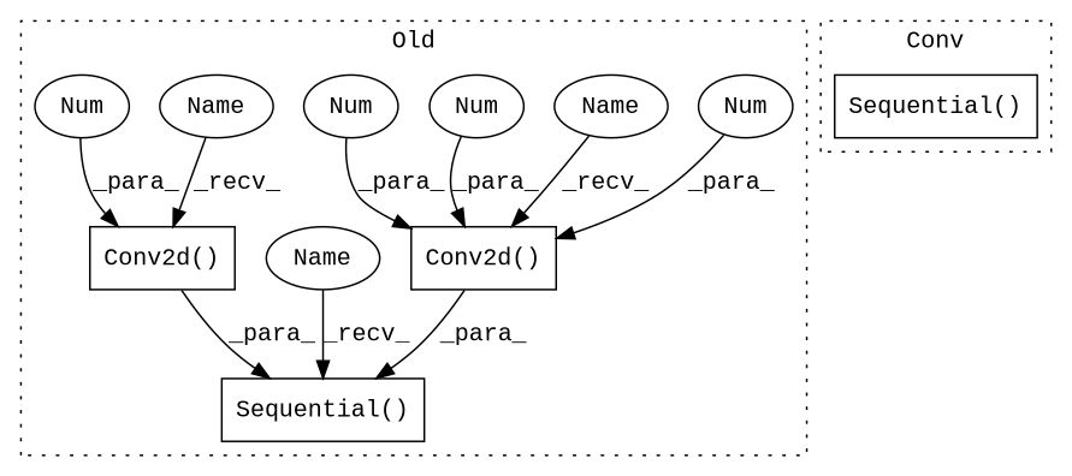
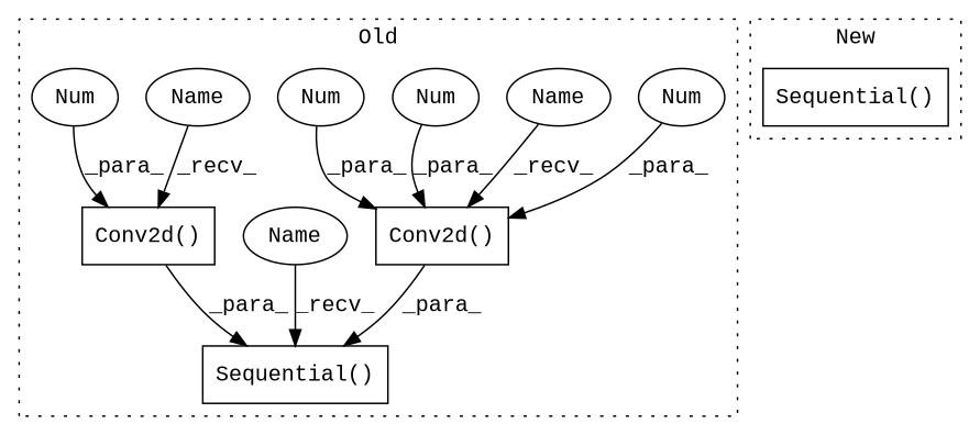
  digraph {
    fontname="Liberation Mono"
    node [a=75 l=2 shape=ellipse fontname="Liberation Mono"]
    edge [fontname="Liberation Mono"]
    n1 [l="10,12" label="Conv2d()" s="1742,1762" shape=box]
    n2 [a=76 l=1 label=Num s=1761]
    n3 [a=76 l=3 label=Num s=1752]
    n4 [l="10,12" label="Conv2d()" s="1639,1660" shape=box]
    n5 [a=76 label=Num s=1757]
    n6 [a=76 l=3 label=Num s=1654]
    n7 [l="45,11" label="Sequential()" s="1485,1981" shape=box]
    n8 [a=87 label=Name s=1639]
    n9 [a=87 label=Name s=1485]
    n10 [a=87 label=Name s=1742]
    n11 [l="45,11" label="Sequential()" s="1711,1986" shape=box]
    subgraph cluster_1 {
      label=Old
      style=dotted
      n1
      n2
      n3
      n4
      n5
      n6
      n7
      n8
      n9
      n10
    }
    subgraph cluster_2 {
-     label=Conv
+     label=New
      style=dotted
      n11
    }
    n1 -> n7 [label=_para_]
    n2 -> n1 [label=_para_]
    n3 -> n1 [label=_para_]
    n4 -> n7 [label=_para_]
    n5 -> n1 [label=_para_]
    n6 -> n4 [label=_para_]
    n8 -> n4 [label=_recv_]
    n9 -> n7 [label=_recv_]
    n10 -> n1 [label=_recv_]
  }
